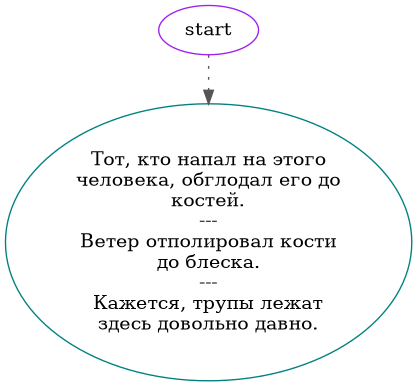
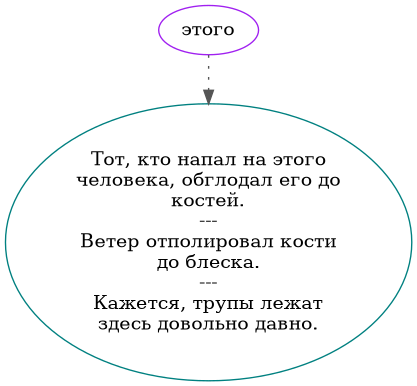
  digraph {
    node [fillcolor="#FFFFFF" style=filled]
-   start [color=purple]
+   start [color=purple label="этого"]
    n2 [color=teal label="Тот, кто напал на этого\nчеловека, обглодал его до\nкостей.\n---\nВетер отполировал кости\nдо блеска.\n---\nКажется, трупы лежат\nздесь довольно давно."]
    start -> n2 [color="#555555" style=dotted]
  }
